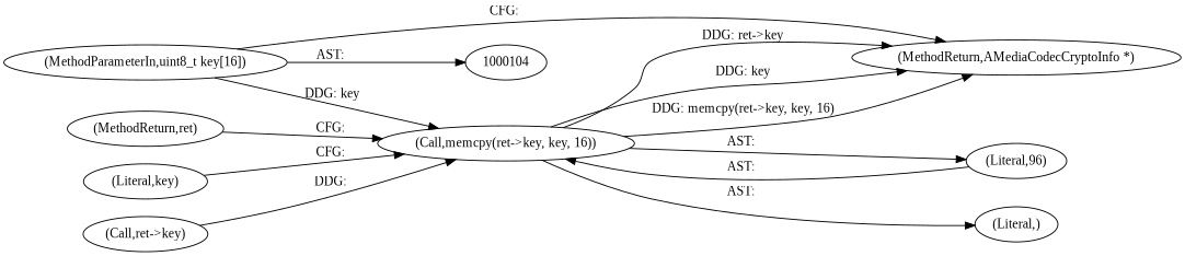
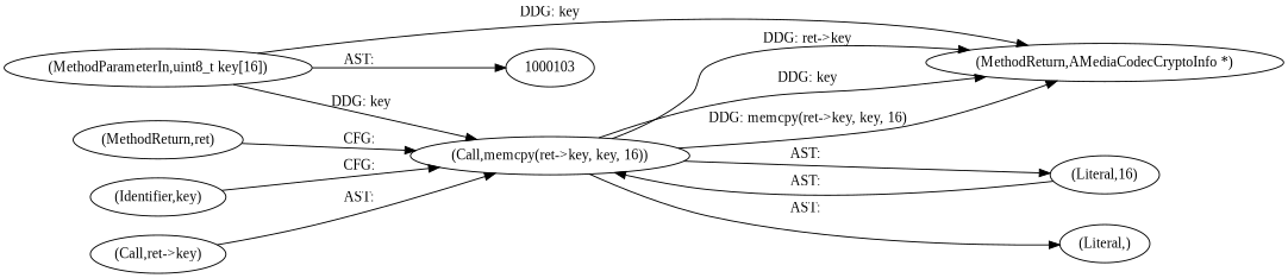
  digraph {
    fontname="Liberation Serif"
    rankdir=LR
    node [fontname="Liberation Serif"]
    edge [fontname="Liberation Serif"]
    n1 [label="(Call,memcpy(ret->key, key, 16))"]
    n2 [label="(MethodReturn,AMediaCodecCryptoInfo *)"]
-   n3 [label="(Literal,96)"]
+   n3 [label="(Literal,16)"]
    n4 [label="(Literal,)"]
    n5 [label="(MethodParameterIn,uint8_t key[16])"]
-   1000103 [label=1000104]
+   1000103
    n7 [label="(MethodReturn,ret)"]
-   n8 [label="(Literal,key)"]
+   n8 [label="(Identifier,key)"]
    n9 [label="(Call,ret->key)"]
    n1 -> n2 [label="DDG: ret->key"]
    n1 -> n2 [label="DDG: key"]
    n1 -> n2 [label="DDG: memcpy(ret->key, key, 16)"]
    n1 -> n3 [label="AST: "]
    n1 -> n4 [label="AST: "]
    n3 -> n1 [label="AST: "]
    n5 -> n1 [label="DDG: key"]
-   n5 -> n2 [label="CFG: "]
+   n5 -> n2 [label="DDG: key"]
    n5 -> 1000103 [label="AST: "]
    n7 -> n1 [label="CFG: "]
    n8 -> n1 [label="CFG: "]
-   n9 -> n1 [label="DDG: "]
+   n9 -> n1 [label="AST: "]
  }
